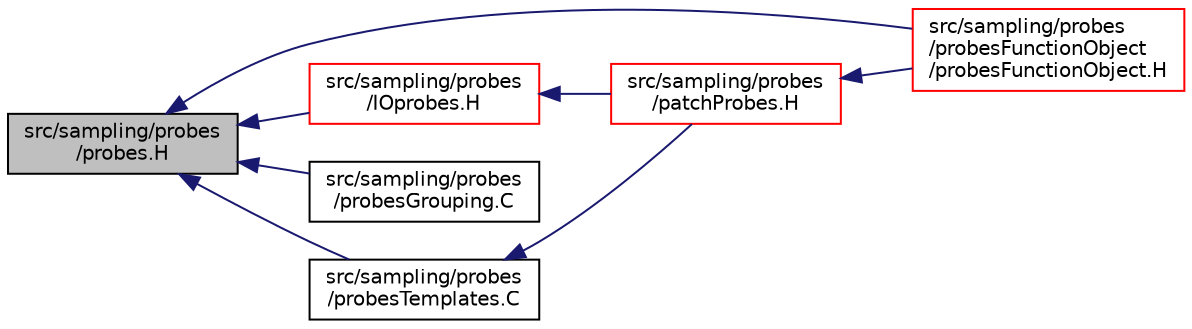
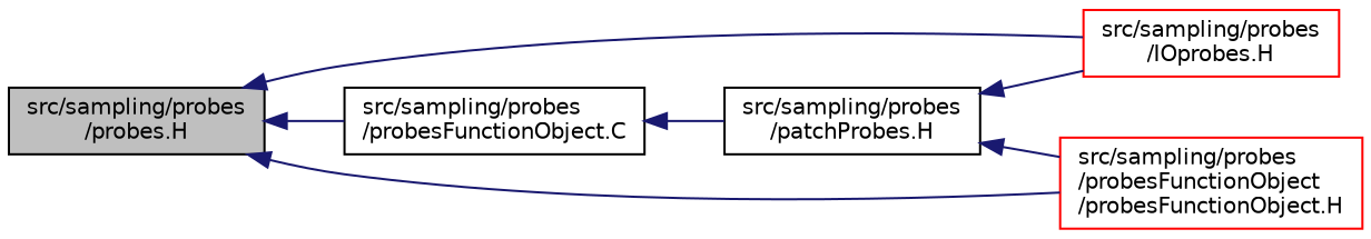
  digraph {
    rankdir=LR
    node [color=black fontname=Helvetica fontsize=10 shape=record]
    edge [color=midnightblue dir=back fontname=Helvetica fontsize=10 labelfontname=Helvetica labelfontsize=10 style=solid]
    n1 [fillcolor=grey75 fontcolor=black height=0.2 label="src/sampling/probes\l/probes.H" style=filled width=0.4]
    n2 [color=red height=0.2 label="src/sampling/probes\l/IOprobes.H" width=0.4]
    n3 [color=red height=0.2 label="src/sampling/probes\l/probesFunctionObject\l/probesFunctionObject.H" width=0.4]
-   n4 [height=0.2 label="src/sampling/probes\l/probesGrouping.C" width=0.4]
-   n5 [height=0.2 label="src/sampling/probes\l/probesTemplates.C" width=0.4]
-   n6 [color=red height=0.2 label="src/sampling/probes\l/patchProbes.H" width=0.4]
+   n5 [height=0.2 label="src/sampling/probes\l/probesFunctionObject.C" width=0.4]
+   n6 [height=0.2 label="src/sampling/probes\l/patchProbes.H" width=0.4]
    n1 -> n2
    n1 -> n3
-   n1 -> n4
    n1 -> n5
    n5 -> n6
-   n2 -> n6
+   n6 -> n2
    n6 -> n3
  }
